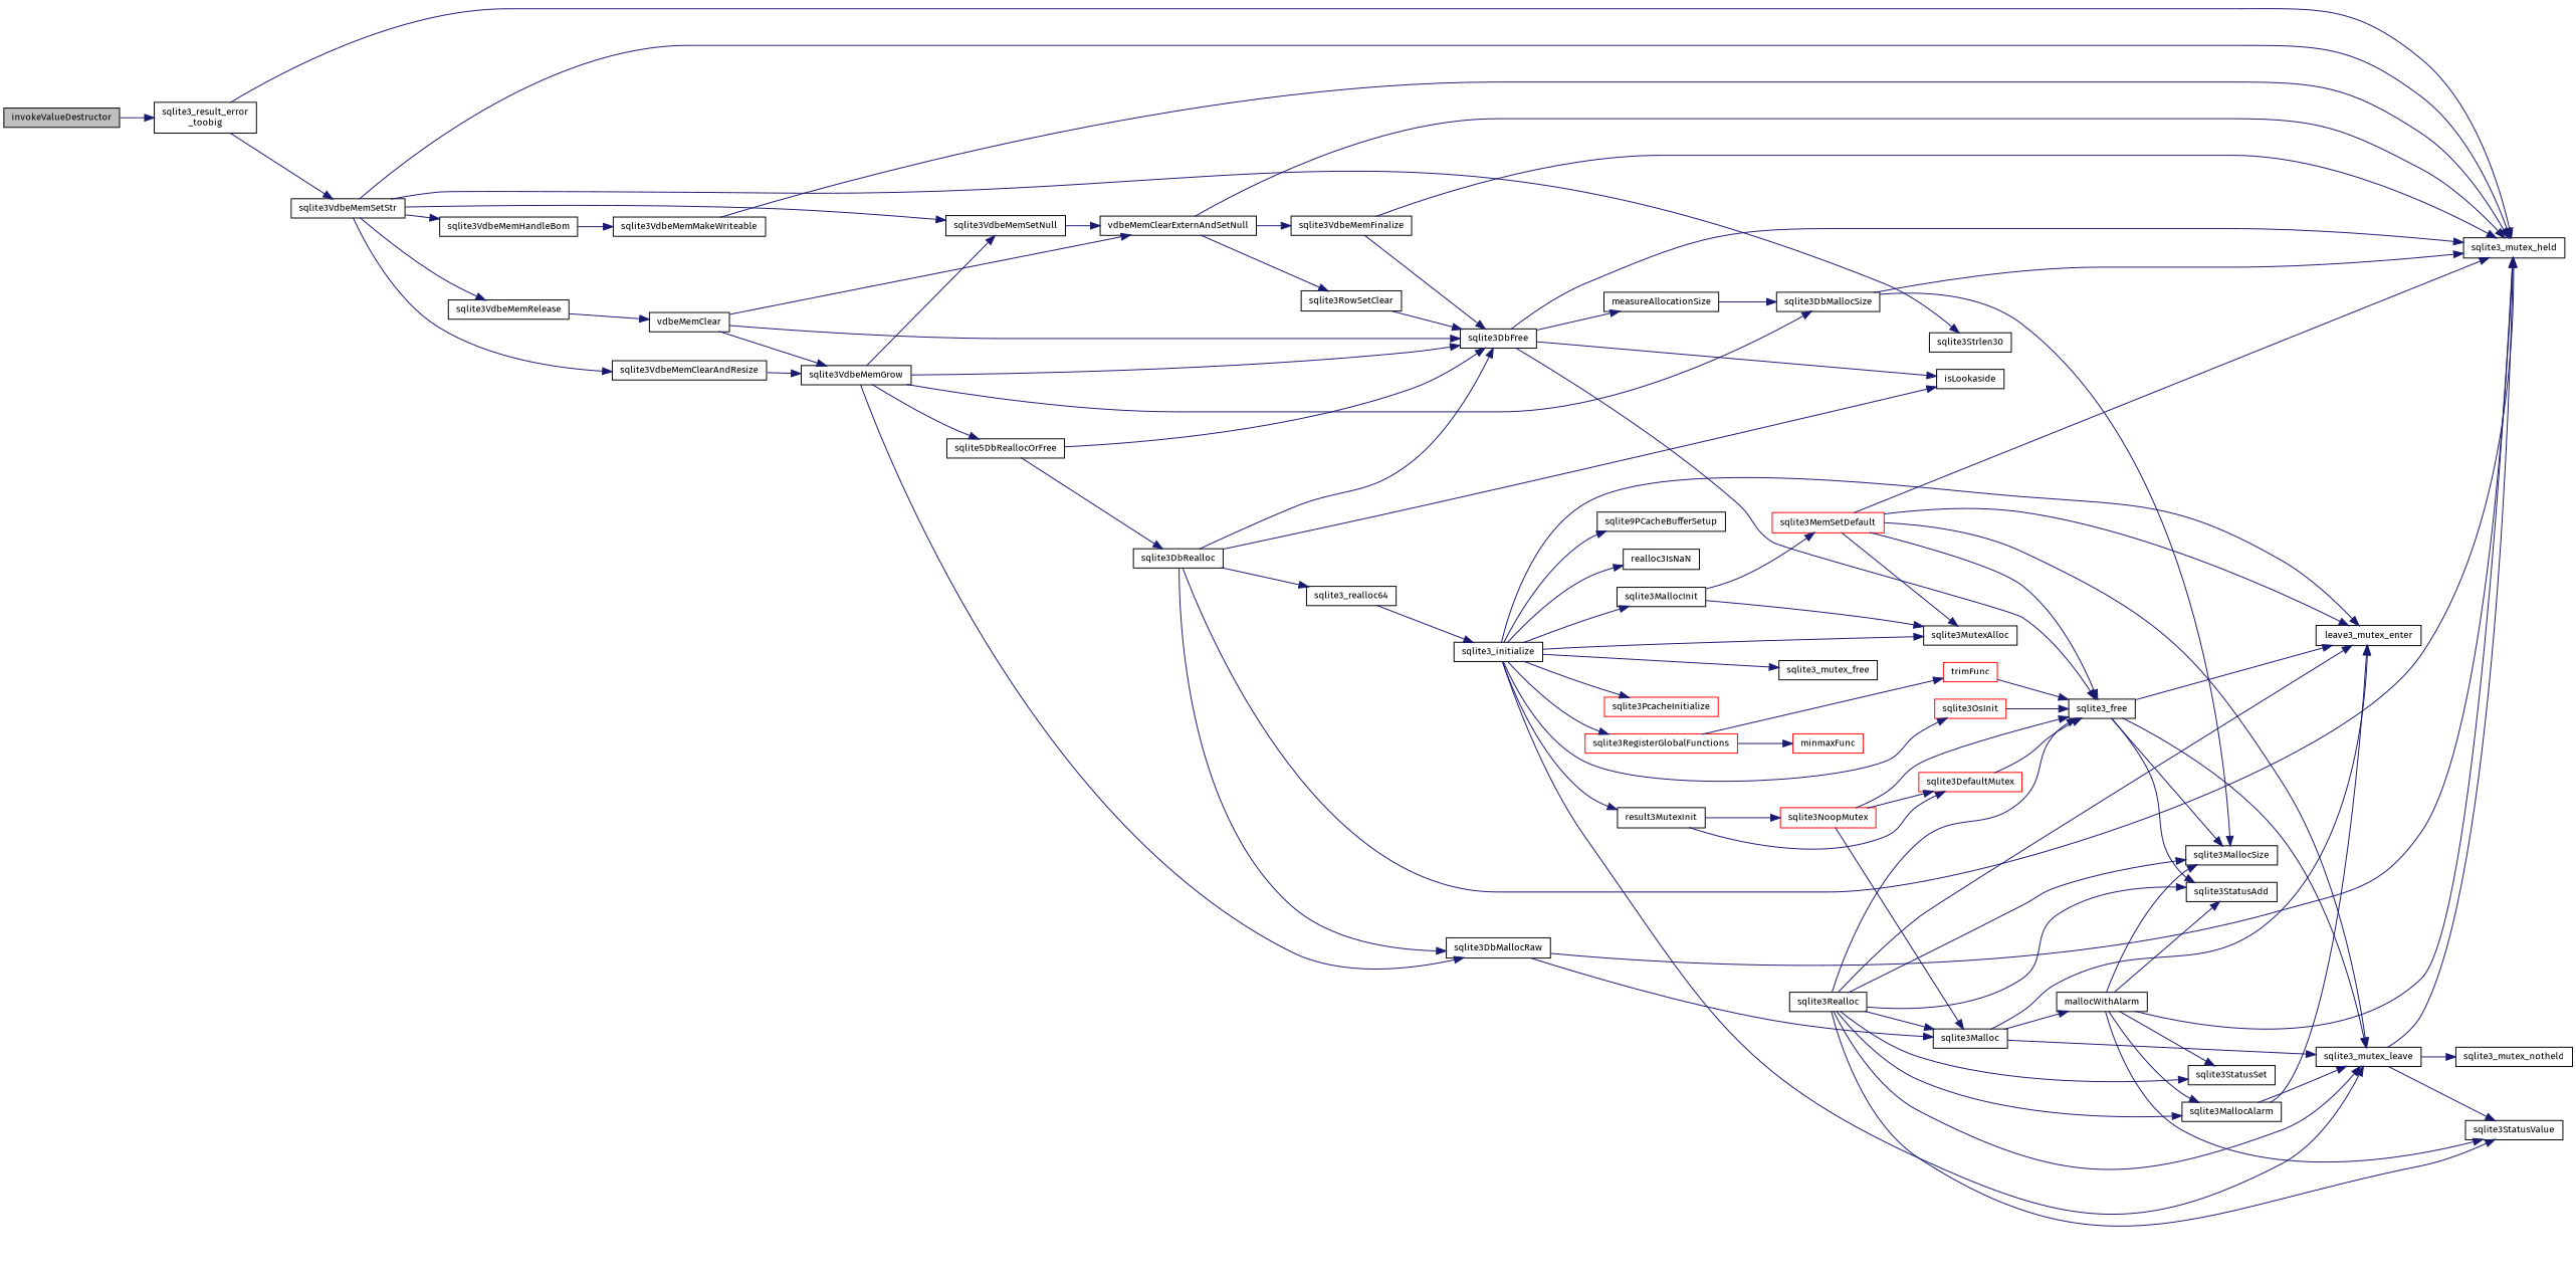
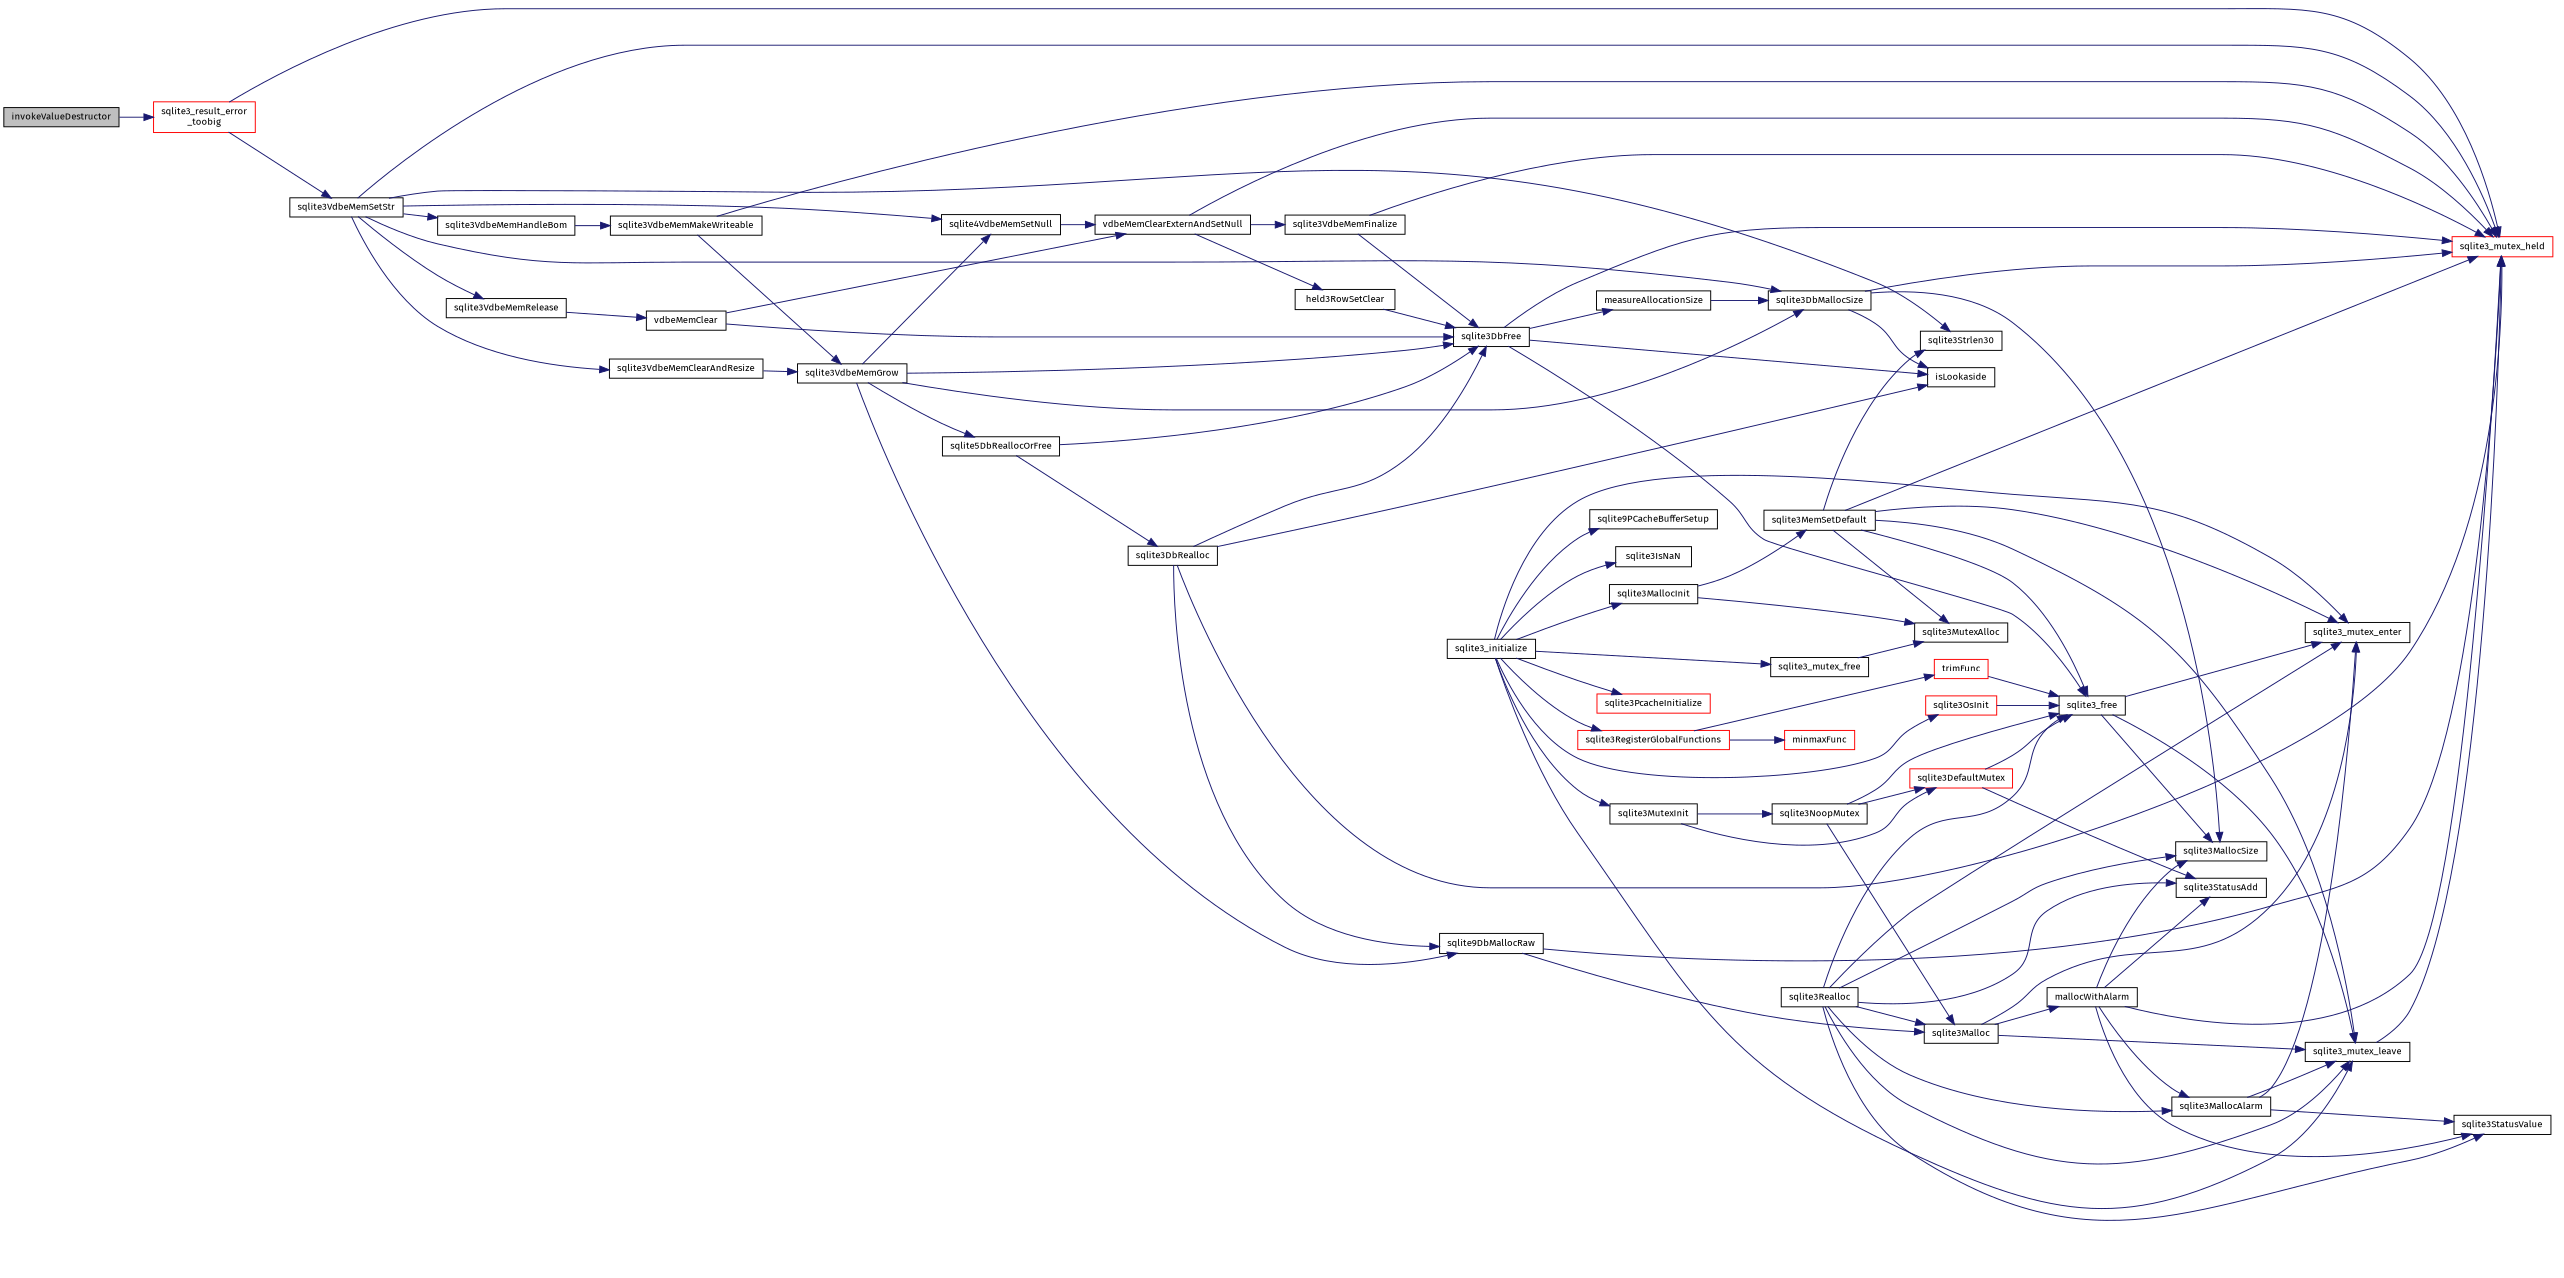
  digraph {
    fontname="Fira Sans"
    rankdir=LR
    node [color=black fillcolor=white fontname="Fira Sans" fontsize=10 shape=record style=filled]
    edge [color=midnightblue fontname="Fira Sans" fontsize=10 labelfontname=FreeSans labelfontsize=10 style=solid]
    n1 [fillcolor=grey75 fontcolor=black height=0.2 label=invokeValueDestructor width=0.4]
-   n2 [height=0.2 label="sqlite3_result_error\l_toobig" width=0.4]
-   n3 [height=0.2 label=sqlite3_mutex_held width=0.4]
+   n2 [color=red height=0.2 label="sqlite3_result_error\l_toobig" width=0.4]
+   n3 [color=red height=0.2 label=sqlite3_mutex_held width=0.4]
    n4 [height=0.2 label=sqlite3VdbeMemSetStr width=0.4]
-   n5 [height=0.2 label=sqlite3VdbeMemSetNull width=0.4]
+   n5 [height=0.2 label=sqlite4VdbeMemSetNull width=0.4]
    n6 [height=0.2 label=sqlite3DbMallocSize width=0.4]
    n7 [height=0.2 label=sqlite3Strlen30 width=0.4]
    n8 [height=0.2 label=sqlite3VdbeMemClearAndResize width=0.4]
    n9 [height=0.2 label=sqlite3VdbeMemRelease width=0.4]
    n10 [height=0.2 label=sqlite3VdbeMemHandleBom width=0.4]
    n11 [height=0.2 label=vdbeMemClearExternAndSetNull width=0.4]
    n12 [height=0.2 label=isLookaside width=0.4]
    n13 [height=0.2 label=sqlite3MallocSize width=0.4]
    n14 [height=0.2 label=sqlite3VdbeMemGrow width=0.4]
    n15 [height=0.2 label=vdbeMemClear width=0.4]
    n16 [height=0.2 label=sqlite3VdbeMemMakeWriteable width=0.4]
    n17 [height=0.2 label=sqlite3VdbeMemFinalize width=0.4]
-   n18 [height=0.2 label=sqlite3RowSetClear width=0.4]
+   n18 [height=0.2 label=held3RowSetClear width=0.4]
    n19 [height=0.2 label=sqlite3DbFree width=0.4]
    n20 [height=0.2 label=measureAllocationSize width=0.4]
    n21 [height=0.2 label=sqlite3_free width=0.4]
-   n22 [height=0.2 label=leave3_mutex_enter width=0.4]
+   n22 [height=0.2 label=sqlite3_mutex_enter width=0.4]
    n23 [height=0.2 label=sqlite3StatusAdd width=0.4]
    n24 [height=0.2 label=sqlite3_mutex_leave width=0.4]
-   n25 [height=0.2 label=sqlite3_mutex_notheld width=0.4]
    n26 [height=0.2 label=sqlite5DbReallocOrFree width=0.4]
-   n27 [height=0.2 label=sqlite3DbMallocRaw width=0.4]
+   n27 [height=0.2 label=sqlite9DbMallocRaw width=0.4]
    n28 [height=0.2 label=sqlite3DbRealloc width=0.4]
    n29 [height=0.2 label=sqlite3Malloc width=0.4]
-   n30 [height=0.2 label=sqlite3_realloc64 width=0.4]
    n31 [height=0.2 label=sqlite3_initialize width=0.4]
    n32 [height=0.2 label=mallocWithAlarm width=0.4]
-   n33 [height=0.2 label=sqlite3StatusSet width=0.4]
    n34 [height=0.2 label=sqlite3StatusValue width=0.4]
    n35 [height=0.2 label=sqlite3MallocAlarm width=0.4]
-   n36 [height=0.2 label=result3MutexInit width=0.4]
+   n36 [height=0.2 label=sqlite3MutexInit width=0.4]
    n37 [height=0.2 label=sqlite3MutexAlloc width=0.4]
    n38 [height=0.2 label=sqlite3MallocInit width=0.4]
    n39 [color=red height=0.2 label=sqlite3RegisterGlobalFunctions width=0.4]
    n40 [color=red height=0.2 label=sqlite3PcacheInitialize width=0.4]
    n41 [color=red height=0.2 label=sqlite3OsInit width=0.4]
    n42 [height=0.2 label=sqlite9PCacheBufferSetup width=0.4]
    n43 [height=0.2 label=sqlite3_mutex_free width=0.4]
-   n44 [height=0.2 label=realloc3IsNaN width=0.4]
+   n44 [height=0.2 label=sqlite3IsNaN width=0.4]
    n45 [height=0.2 label=sqlite3Realloc width=0.4]
    n46 [color=red height=0.2 label=sqlite3DefaultMutex width=0.4]
-   n47 [color=red height=0.2 label=sqlite3NoopMutex width=0.4]
-   n48 [color=red height=0.2 label=sqlite3MemSetDefault width=0.4]
+   n47 [height=0.2 label=sqlite3NoopMutex width=0.4]
+   n48 [height=0.2 label=sqlite3MemSetDefault width=0.4]
    n49 [color=red height=0.2 label=trimFunc width=0.4]
    n50 [color=red height=0.2 label=minmaxFunc width=0.4]
    n1 -> n2
    n2 -> n3
    n2 -> n4
    n4 -> n3
    n4 -> n5
+   n4 -> n6
    n4 -> n7
    n4 -> n8
    n4 -> n9
    n4 -> n10
    n5 -> n11
    n6 -> n3
+   n6 -> n12
    n6 -> n13
    n8 -> n14
    n9 -> n15
    n10 -> n16
    n11 -> n3
    n11 -> n17
    n11 -> n18
    n14 -> n5
    n14 -> n6
    n14 -> n19
    n14 -> n26
    n14 -> n27
    n15 -> n11
    n15 -> n19
    n16 -> n3
-   n15 -> n14
+   n16 -> n14
    n17 -> n3
    n17 -> n19
    n18 -> n19
    n19 -> n3
    n19 -> n12
    n19 -> n20
    n19 -> n21
    n20 -> n6
    n21 -> n13
    n21 -> n22
-   n21 -> n23
+   n46 -> n23
    n21 -> n24
    n24 -> n3
-   n24 -> n25
    n26 -> n19
    n26 -> n28
    n27 -> n3
    n27 -> n29
    n28 -> n3
    n28 -> n12
    n28 -> n19
    n28 -> n27
-   n28 -> n30
    n29 -> n22
    n29 -> n24
    n29 -> n32
-   n30 -> n31
    n31 -> n22
    n31 -> n24
    n31 -> n36
-   n31 -> n37
+   n43 -> n37
    n31 -> n38
    n31 -> n39
    n31 -> n40
    n31 -> n41
    n31 -> n42
    n31 -> n43
    n31 -> n44
    n32 -> n3
    n32 -> n13
    n32 -> n23
-   n32 -> n33
    n32 -> n34
    n32 -> n35
    n35 -> n22
    n35 -> n24
-   n24 -> n34
+   n35 -> n34
    n36 -> n46
    n36 -> n47
    n38 -> n37
    n38 -> n48
    n39 -> n49
    n39 -> n50
    n41 -> n21
    n45 -> n13
    n45 -> n21
    n45 -> n22
    n45 -> n23
    n45 -> n24
    n45 -> n29
-   n45 -> n33
    n45 -> n34
    n45 -> n35
    n46 -> n21
    n47 -> n21
    n47 -> n29
    n47 -> n46
    n48 -> n3
+   n48 -> n7
    n48 -> n21
    n48 -> n22
    n48 -> n24
    n48 -> n37
    n49 -> n21
  }
